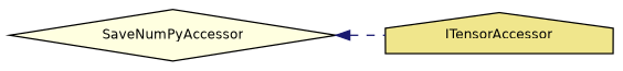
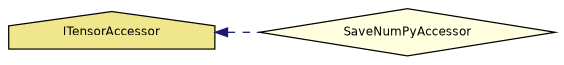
  digraph {
    rankdir=LR
    node [color=black fontname=Helvetica fontsize=10 style=filled]
    n1 [fillcolor=lightyellow fontcolor=black height=0.2 label=SaveNumPyAccessor shape=diamond width=0.4]
    n2 [fillcolor=khaki height=0.2 label=ITensorAccessor shape=house width=0.4]
-   n1 -> n2 [color=midnightblue dir=back fontname=Helvetica fontsize=10 labelfontname=Helvetica labelfontsize=10 style=dashed]
+   n2 -> n1 [color=midnightblue dir=back fontname=Helvetica fontsize=10 labelfontname=Helvetica labelfontsize=10 style=dashed]
  }
